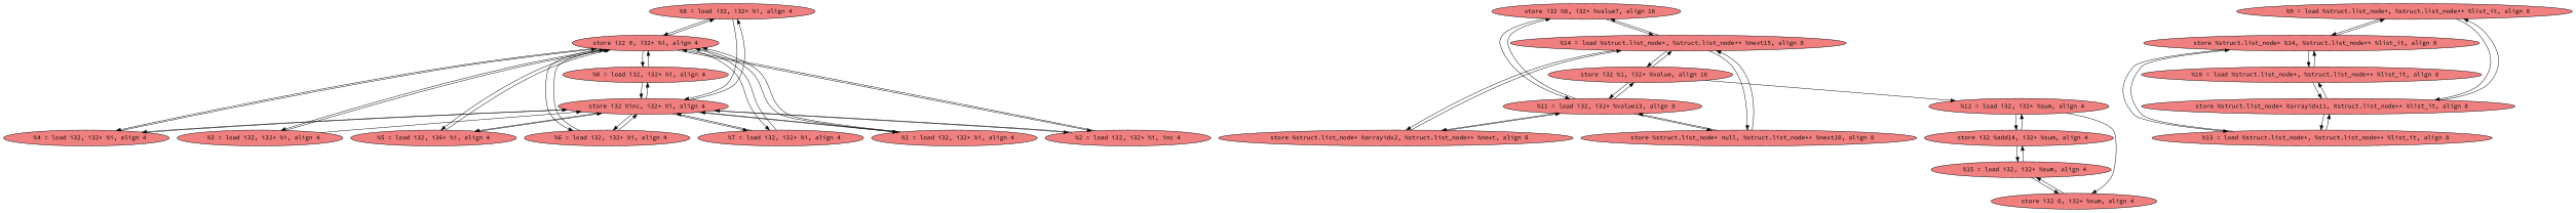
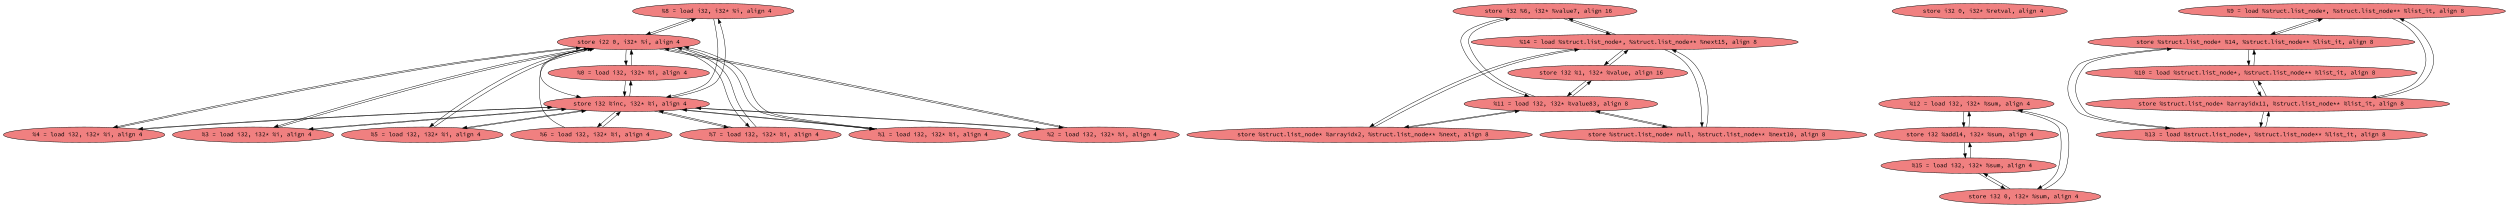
  digraph {
    fontname="Source Code Pro"
    node [fillcolor=lightcoral fontname="Source Code Pro" shape=ellipse style=filled]
    edge [fontname="Source Code Pro"]
    n1 [label="  %8 = load i32, i32* %i, align 4"]
    n2 [label="store i22 0, i32* %i, align 4"]
    n3 [label="  store i32 %inc, i32* %i, align 4"]
    n4 [label="  %4 = load i32, i32* %i, align 4"]
    n5 [label="  %3 = load i32, i32* %i, align 4"]
-   n6 [label="%5 = load i32, i36* %i, align 4"]
+   n6 [label="  %5 = load i32, i32* %i, align 4"]
    n7 [label="  %6 = load i32, i32* %i, align 4"]
    n8 [label="  %7 = load i32, i32* %i, align 4"]
    n9 [label="  %1 = load i32, i32* %i, align 4"]
-   n10 [label="%2 = load i32, i32* %i, inc 4"]
+   n10 [label="  %2 = load i32, i32* %i, align 4"]
    n11 [label="  %0 = load i32, i32* %i, align 4"]
    n12 [label="  store i32 %6, i32* %value7, align 16"]
    n13 [label="  %14 = load %struct.list_node*, %struct.list_node** %next15, align 8"]
-   n14 [label="  %11 = load i32, i32* %value13, align 8"]
+   n14 [label="%11 = load i32, i32* %value83, align 8"]
    n15 [label="  store %struct.list_node* %arrayidx2, %struct.list_node** %next, align 8"]
    n16 [label="  store %struct.list_node* null, %struct.list_node** %next10, align 8"]
    n17 [label="  store i32 %1, i32* %value, align 16"]
    n18 [label="  %15 = load i32, i32* %sum, align 4"]
    n19 [label="  store i32 %add14, i32* %sum, align 4"]
    n20 [label="  store i32 0, i32* %sum, align 4"]
    n21 [label="  %12 = load i32, i32* %sum, align 4"]
+   n22 [label="  store i32 0, i32* %retval, align 4"]
    n23 [label="  %9 = load %struct.list_node*, %struct.list_node** %list_it, align 8"]
    n24 [label="  store %struct.list_node* %14, %struct.list_node** %list_it, align 8"]
    n25 [label="  store %struct.list_node* %arrayidx11, %struct.list_node** %list_it, align 8"]
    n26 [label="  %13 = load %struct.list_node*, %struct.list_node** %list_it, align 8"]
    n27 [label="  %10 = load %struct.list_node*, %struct.list_node** %list_it, align 8"]
    n1 -> n2
    n1 -> n3
    n2 -> n1
    n2 -> n4
    n2 -> n5
    n2 -> n6
-   n2 -> n7
+   n2 -> n3
    n2 -> n8
    n2 -> n9
    n2 -> n10
    n2 -> n11
    n3 -> n1
    n3 -> n4
+   n3 -> n5
    n3 -> n6
    n3 -> n7
    n3 -> n8
    n3 -> n9
    n3 -> n10
    n3 -> n11
    n4 -> n2
    n4 -> n3
    n5 -> n2
    n5 -> n3
    n6 -> n2
    n6 -> n3
    n7 -> n2
    n7 -> n3
    n8 -> n2
    n8 -> n3
    n9 -> n2
    n9 -> n3
    n10 -> n2
    n10 -> n3
    n11 -> n2
    n11 -> n3
    n12 -> n13
    n12 -> n14
    n13 -> n12
    n13 -> n15
    n13 -> n16
    n13 -> n17
    n14 -> n12
    n14 -> n15
    n14 -> n16
    n14 -> n17
    n15 -> n13
    n15 -> n14
    n16 -> n13
    n16 -> n14
    n17 -> n13
    n17 -> n14
    n18 -> n19
    n18 -> n20
    n19 -> n18
    n19 -> n21
    n20 -> n18
-   n17 -> n21
+   n20 -> n21
    n21 -> n19
    n21 -> n20
    n23 -> n24
    n23 -> n25
    n24 -> n23
    n24 -> n26
    n24 -> n27
    n25 -> n23
    n25 -> n26
    n25 -> n27
    n26 -> n24
    n26 -> n25
    n27 -> n24
    n27 -> n25
  }
